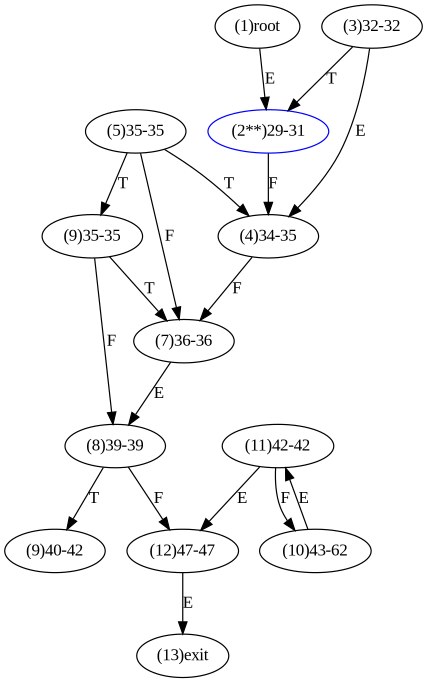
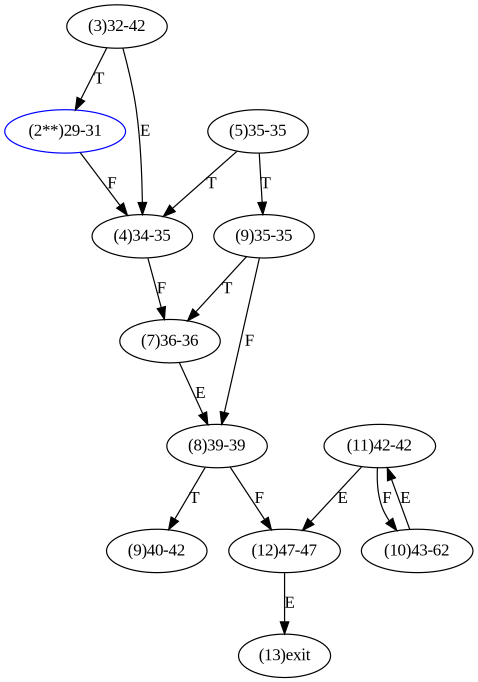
  digraph {
    fontname="Liberation Serif"
    node [fontname="Liberation Serif"]
    edge [fontname="Liberation Serif"]
-   n1 [label="(1)root"]
    n2 [color=blue label="(2**)29-31"]
    n3 [label="(4)34-35"]
-   n4 [label="(3)32-32"]
+   n4 [label="(3)32-42"]
    n5 [label="(7)36-36"]
    n6 [label="(5)35-35"]
    n7 [label="(9)35-35"]
    n8 [label="(8)39-39"]
    n9 [label="(9)40-42"]
    n10 [label="(12)47-47"]
    n11 [label="(13)exit"]
    n12 [label="(11)42-42"]
    n13 [label="(10)43-62"]
-   n1 -> n2 [label=E]
    n2 -> n3 [label=F]
    n3 -> n5 [label=F]
    n4 -> n2 [label=T]
    n4 -> n3 [label=E]
    n5 -> n8 [label=E]
    n6 -> n3 [label=T]
-   n6 -> n5 [label=F]
    n6 -> n7 [label=T]
    n7 -> n5 [label=T]
    n7 -> n8 [label=F]
    n8 -> n9 [label=T]
    n8 -> n10 [label=F]
    n10 -> n11 [label=E]
    n12 -> n10 [label=E]
    n12 -> n13 [label=F]
    n13 -> n12 [label=E]
  }
